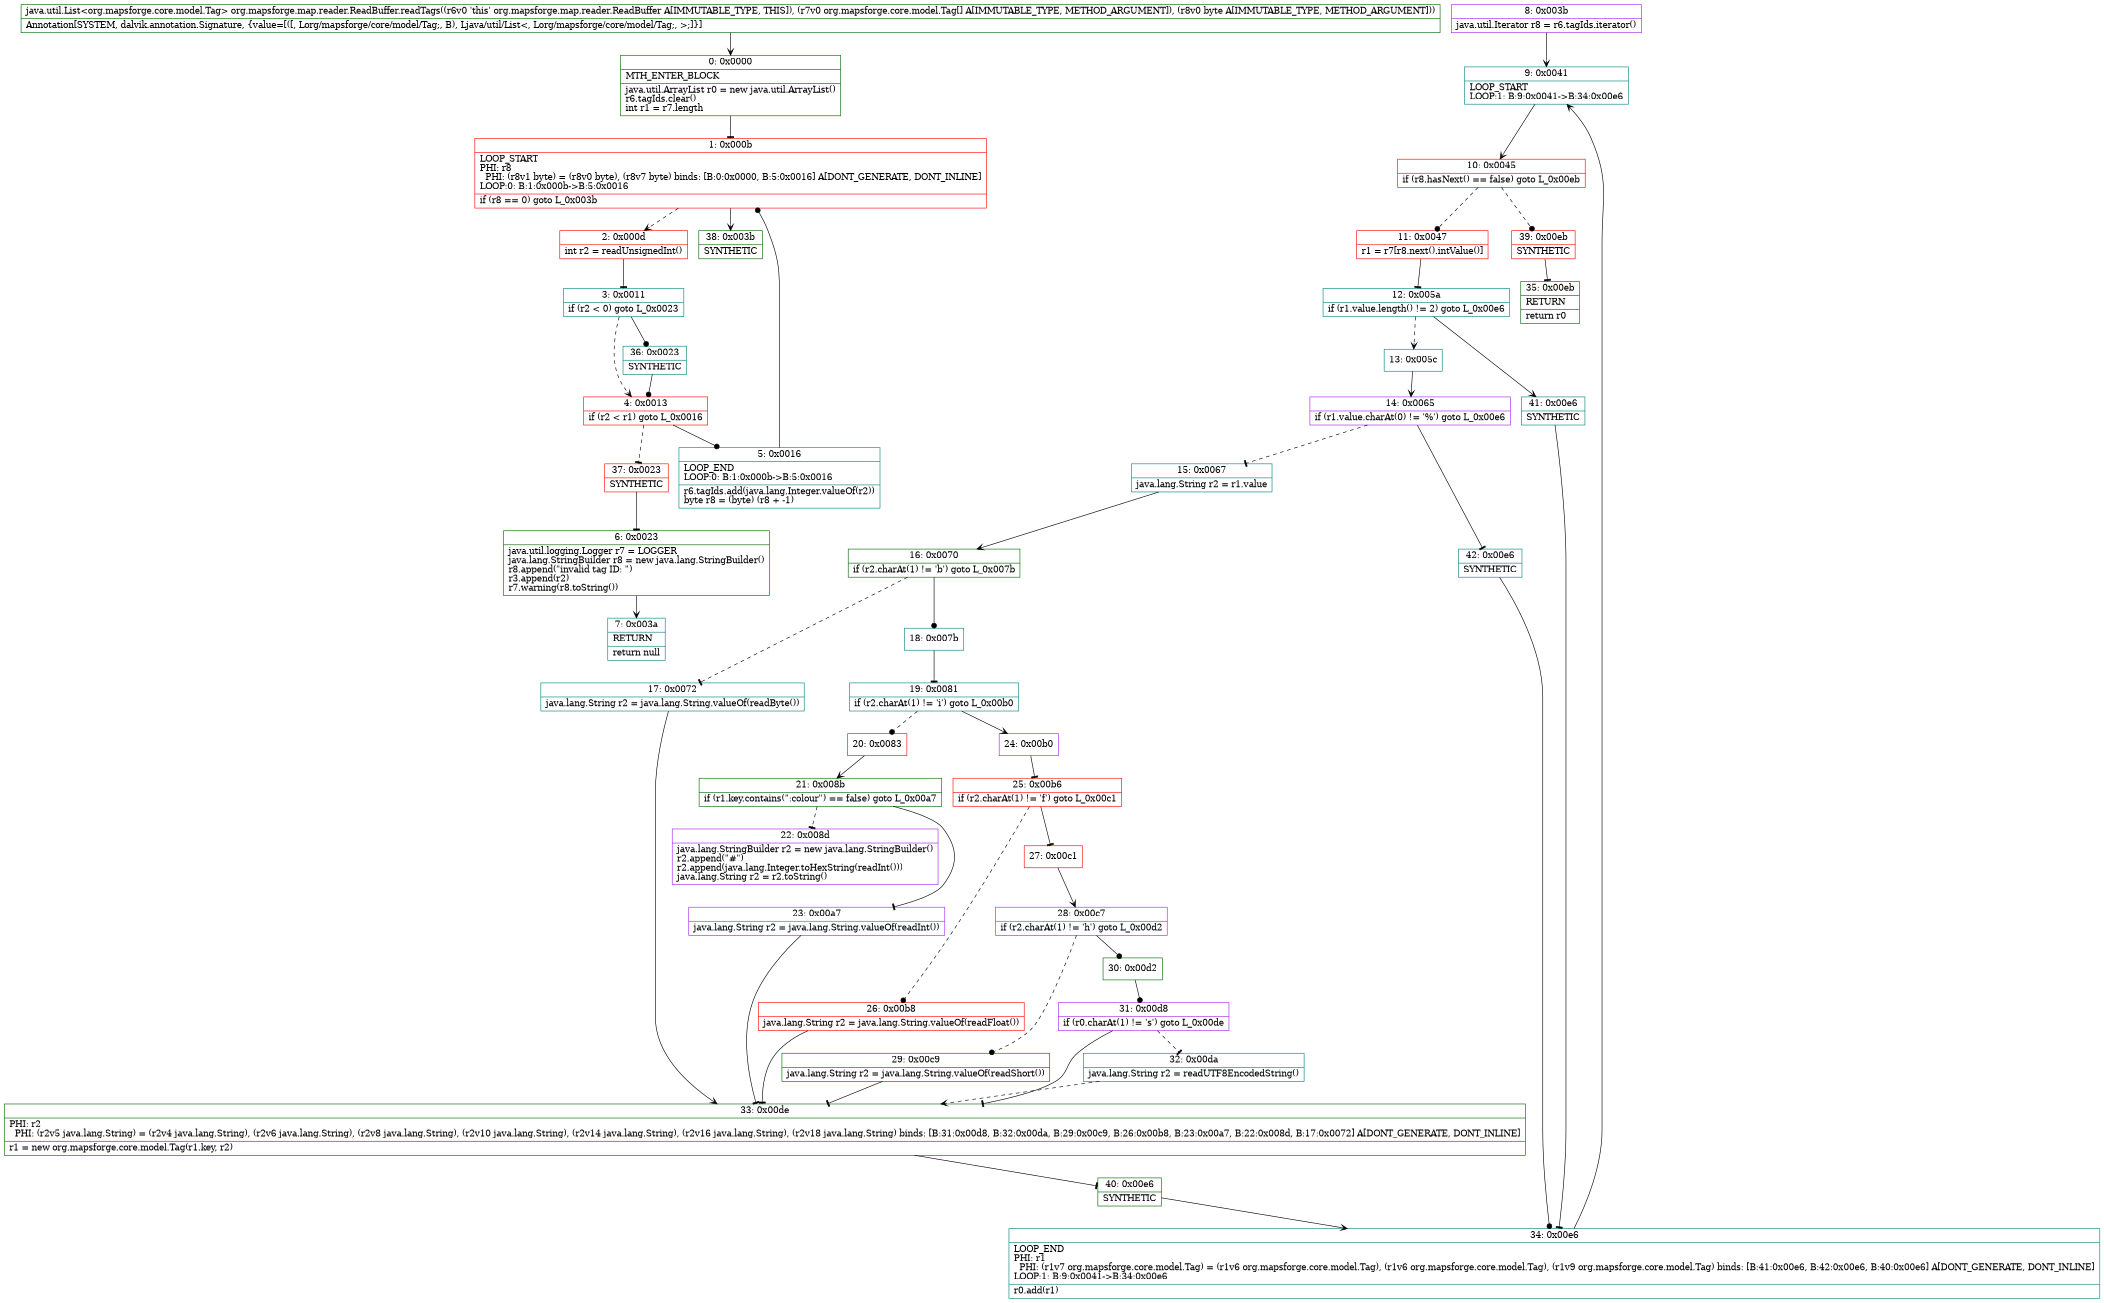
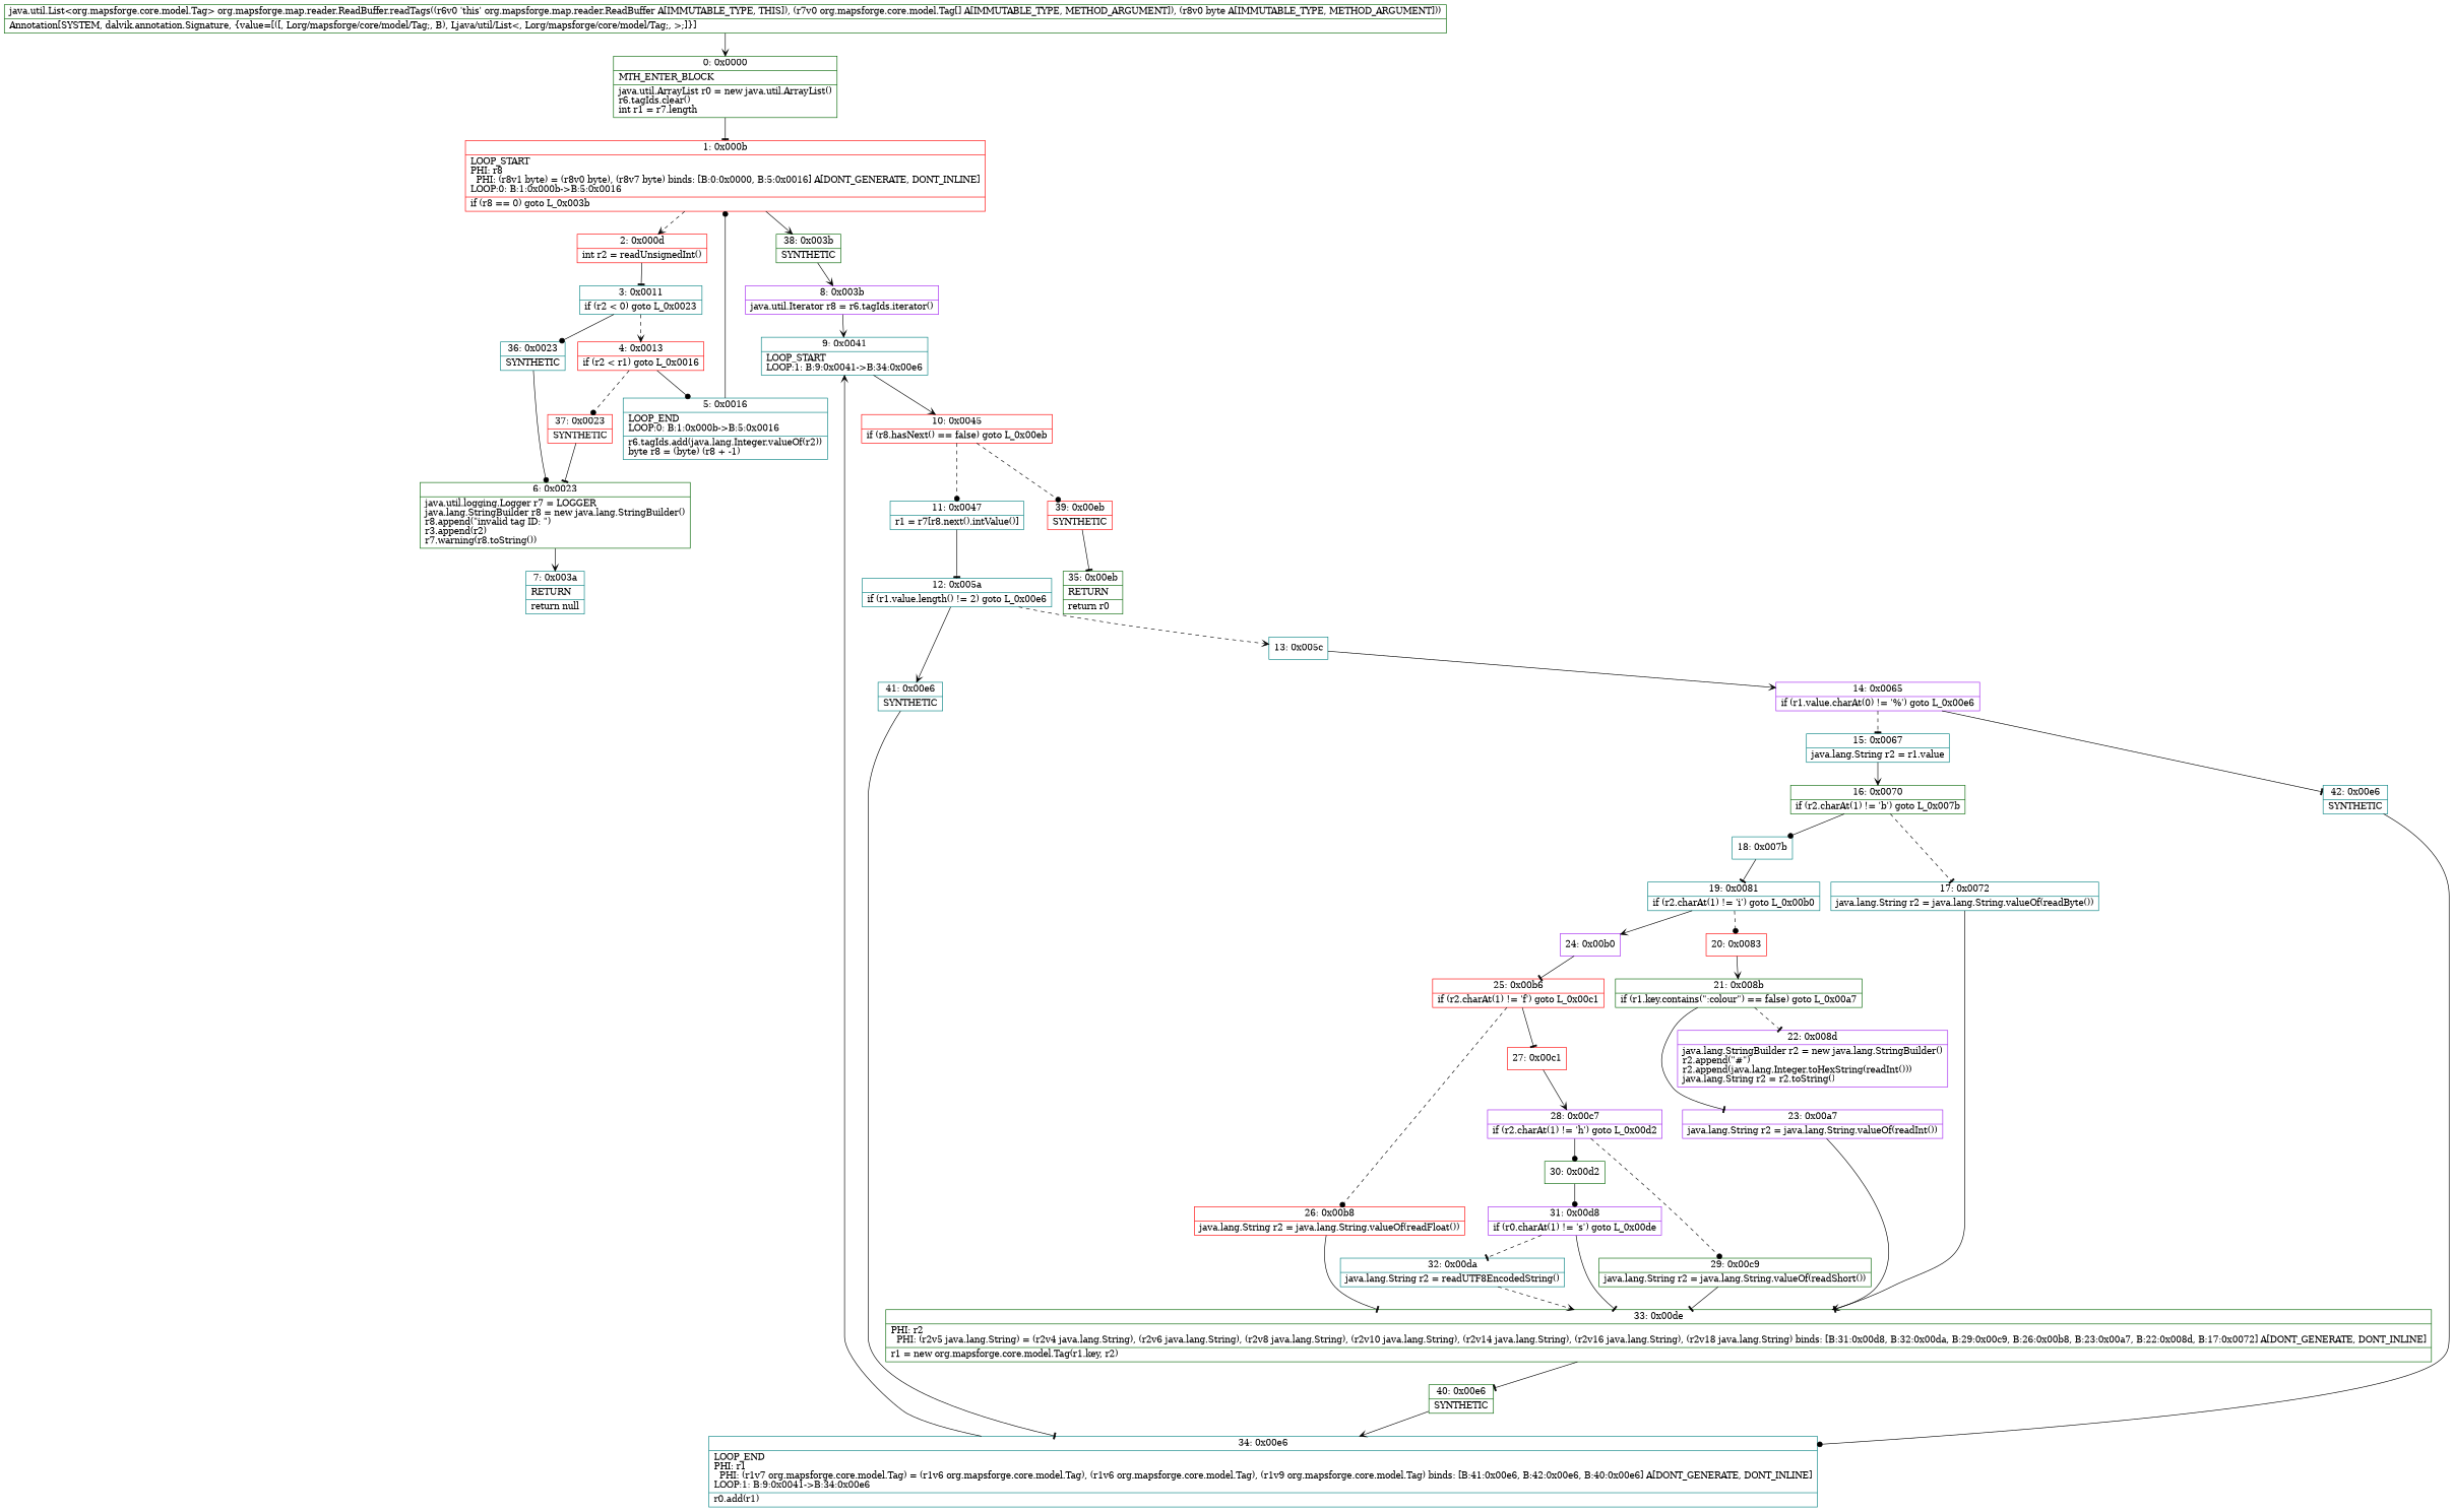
  digraph {
    node [color=teal shape=record]
    edge [arrowhead=tee]
    n1 [color=darkgreen label="{0\:\ 0x0000|MTH_ENTER_BLOCK\l|java.util.ArrayList r0 = new java.util.ArrayList()\lr6.tagIds.clear()\lint r1 = r7.length\l}"]
    n2 [color=red label="{1\:\ 0x000b|LOOP_START\lPHI: r8 \l  PHI: (r8v1 byte) = (r8v0 byte), (r8v7 byte) binds: [B:0:0x0000, B:5:0x0016] A[DONT_GENERATE, DONT_INLINE]\lLOOP:0: B:1:0x000b\-\>B:5:0x0016\l|if (r8 == 0) goto L_0x003b\l}"]
    n3 [color=red label="{2\:\ 0x000d|int r2 = readUnsignedInt()\l}"]
    n4 [color=darkgreen label="{38\:\ 0x003b|SYNTHETIC\l}"]
    n5 [label="{3\:\ 0x0011|if (r2 \< 0) goto L_0x0023\l}"]
    n6 [color=purple label="{8\:\ 0x003b|java.util.Iterator r8 = r6.tagIds.iterator()\l}"]
    n7 [color=red label="{4\:\ 0x0013|if (r2 \< r1) goto L_0x0016\l}"]
    n8 [label="{36\:\ 0x0023|SYNTHETIC\l}"]
    n9 [label="{5\:\ 0x0016|LOOP_END\lLOOP:0: B:1:0x000b\-\>B:5:0x0016\l|r6.tagIds.add(java.lang.Integer.valueOf(r2))\lbyte r8 = (byte) (r8 + \-1)\l}"]
    n10 [color=red label="{37\:\ 0x0023|SYNTHETIC\l}"]
    n11 [color=darkgreen label="{6\:\ 0x0023|java.util.logging.Logger r7 = LOGGER\ljava.lang.StringBuilder r8 = new java.lang.StringBuilder()\lr8.append(\"invalid tag ID: \")\lr3.append(r2)\lr7.warning(r8.toString())\l}"]
    n12 [label="{7\:\ 0x003a|RETURN\l|return null\l}"]
    n13 [label="{9\:\ 0x0041|LOOP_START\lLOOP:1: B:9:0x0041\-\>B:34:0x00e6\l}"]
    n14 [color=red label="{10\:\ 0x0045|if (r8.hasNext() == false) goto L_0x00eb\l}"]
-   n15 [color=red label="{11\:\ 0x0047|r1 = r7[r8.next().intValue()]\l}"]
+   n15 [label="{11\:\ 0x0047|r1 = r7[r8.next().intValue()]\l}"]
    n16 [color=red label="{39\:\ 0x00eb|SYNTHETIC\l}"]
    n17 [label="{12\:\ 0x005a|if (r1.value.length() != 2) goto L_0x00e6\l}"]
    n18 [color=darkgreen label="{35\:\ 0x00eb|RETURN\l|return r0\l}"]
    n19 [label="{13\:\ 0x005c}"]
    n20 [label="{41\:\ 0x00e6|SYNTHETIC\l}"]
    n21 [color=purple label="{14\:\ 0x0065|if (r1.value.charAt(0) != '%') goto L_0x00e6\l}"]
    n22 [label="{34\:\ 0x00e6|LOOP_END\lPHI: r1 \l  PHI: (r1v7 org.mapsforge.core.model.Tag) = (r1v6 org.mapsforge.core.model.Tag), (r1v6 org.mapsforge.core.model.Tag), (r1v9 org.mapsforge.core.model.Tag) binds: [B:41:0x00e6, B:42:0x00e6, B:40:0x00e6] A[DONT_GENERATE, DONT_INLINE]\lLOOP:1: B:9:0x0041\-\>B:34:0x00e6\l|r0.add(r1)\l}"]
    n23 [label="{15\:\ 0x0067|java.lang.String r2 = r1.value\l}"]
    n24 [label="{42\:\ 0x00e6|SYNTHETIC\l}"]
    n25 [color=darkgreen label="{16\:\ 0x0070|if (r2.charAt(1) != 'b') goto L_0x007b\l}"]
    n26 [label="{17\:\ 0x0072|java.lang.String r2 = java.lang.String.valueOf(readByte())\l}"]
    n27 [label="{18\:\ 0x007b}"]
    n28 [color=darkgreen label="{33\:\ 0x00de|PHI: r2 \l  PHI: (r2v5 java.lang.String) = (r2v4 java.lang.String), (r2v6 java.lang.String), (r2v8 java.lang.String), (r2v10 java.lang.String), (r2v14 java.lang.String), (r2v16 java.lang.String), (r2v18 java.lang.String) binds: [B:31:0x00d8, B:32:0x00da, B:29:0x00c9, B:26:0x00b8, B:23:0x00a7, B:22:0x008d, B:17:0x0072] A[DONT_GENERATE, DONT_INLINE]\l|r1 = new org.mapsforge.core.model.Tag(r1.key, r2)\l}"]
    n29 [label="{19\:\ 0x0081|if (r2.charAt(1) != 'i') goto L_0x00b0\l}"]
    n30 [color=darkgreen label="{40\:\ 0x00e6|SYNTHETIC\l}"]
    n31 [color=red label="{20\:\ 0x0083}"]
    n32 [color=purple label="{24\:\ 0x00b0}"]
    n33 [color=darkgreen label="{21\:\ 0x008b|if (r1.key.contains(\":colour\") == false) goto L_0x00a7\l}"]
    n34 [color=red label="{25\:\ 0x00b6|if (r2.charAt(1) != 'f') goto L_0x00c1\l}"]
    n35 [color=purple label="{22\:\ 0x008d|java.lang.StringBuilder r2 = new java.lang.StringBuilder()\lr2.append(\"#\")\lr2.append(java.lang.Integer.toHexString(readInt()))\ljava.lang.String r2 = r2.toString()\l}"]
    n36 [color=purple label="{23\:\ 0x00a7|java.lang.String r2 = java.lang.String.valueOf(readInt())\l}"]
    n37 [color=red label="{26\:\ 0x00b8|java.lang.String r2 = java.lang.String.valueOf(readFloat())\l}"]
    n38 [color=red label="{27\:\ 0x00c1}"]
    n39 [color=purple label="{28\:\ 0x00c7|if (r2.charAt(1) != 'h') goto L_0x00d2\l}"]
    n40 [color=darkgreen label="{29\:\ 0x00c9|java.lang.String r2 = java.lang.String.valueOf(readShort())\l}"]
    n41 [color=darkgreen label="{30\:\ 0x00d2}"]
    n42 [color=purple label="{31\:\ 0x00d8|if (r0.charAt(1) != 's') goto L_0x00de\l}"]
    n43 [label="{32\:\ 0x00da|java.lang.String r2 = readUTF8EncodedString()\l}"]
    n44 [color=darkgreen label="{java.util.List\<org.mapsforge.core.model.Tag\> org.mapsforge.map.reader.ReadBuffer.readTags((r6v0 'this' org.mapsforge.map.reader.ReadBuffer A[IMMUTABLE_TYPE, THIS]), (r7v0 org.mapsforge.core.model.Tag[] A[IMMUTABLE_TYPE, METHOD_ARGUMENT]), (r8v0 byte A[IMMUTABLE_TYPE, METHOD_ARGUMENT]))  | Annotation[SYSTEM, dalvik.annotation.Signature, \{value=[([, Lorg\/mapsforge\/core\/model\/Tag;, B), Ljava\/util\/List\<, Lorg\/mapsforge\/core\/model\/Tag;, \>;]\}]\l}"]
    n1 -> n2
    n2 -> n3 [arrowhead=vee style=dashed]
    n2 -> n4 [arrowhead=vee]
    n3 -> n5
+   n4 -> n6 [arrowhead=vee]
    n5 -> n7 [arrowhead=vee style=dashed]
    n5 -> n8 [arrowhead=dot]
    n6 -> n13 [arrowhead=vee]
    n7 -> n9 [arrowhead=dot]
-   n7 -> n10 [style=dashed]
-   n8 -> n7 [arrowhead=dot]
+   n7 -> n10 [arrowhead=dot style=dashed]
+   n8 -> n11 [arrowhead=dot]
    n9 -> n2 [arrowhead=dot]
    n10 -> n11
    n11 -> n12 [arrowhead=vee]
    n13 -> n14 [arrowhead=vee]
    n14 -> n15 [arrowhead=dot style=dashed]
    n14 -> n16 [arrowhead=dot style=dashed]
    n15 -> n17
    n16 -> n18
    n17 -> n19 [arrowhead=vee style=dashed]
    n17 -> n20 [arrowhead=vee]
    n19 -> n21 [arrowhead=vee]
    n20 -> n22
    n21 -> n23 [style=dashed]
    n21 -> n24
    n22 -> n13 [arrowhead=vee]
    n23 -> n25 [arrowhead=vee]
    n24 -> n22 [arrowhead=dot]
    n25 -> n26 [style=dashed]
    n25 -> n27 [arrowhead=dot]
    n26 -> n28 [arrowhead=vee]
    n27 -> n29
    n28 -> n30
    n29 -> n31 [arrowhead=dot style=dashed]
    n29 -> n32 [arrowhead=vee]
    n30 -> n22 [arrowhead=vee]
    n31 -> n33 [arrowhead=vee]
    n32 -> n34
    n33 -> n35 [style=dashed]
    n33 -> n36
    n34 -> n37 [arrowhead=dot style=dashed]
    n34 -> n38
    n36 -> n28
    n37 -> n28
    n38 -> n39 [arrowhead=vee]
    n39 -> n40 [arrowhead=dot style=dashed]
    n39 -> n41 [arrowhead=dot]
    n40 -> n28
    n41 -> n42 [arrowhead=dot]
    n42 -> n28
    n42 -> n43 [style=dashed]
    n43 -> n28 [arrowhead=vee style=dashed]
    n44 -> n1 [arrowhead=vee]
  }
